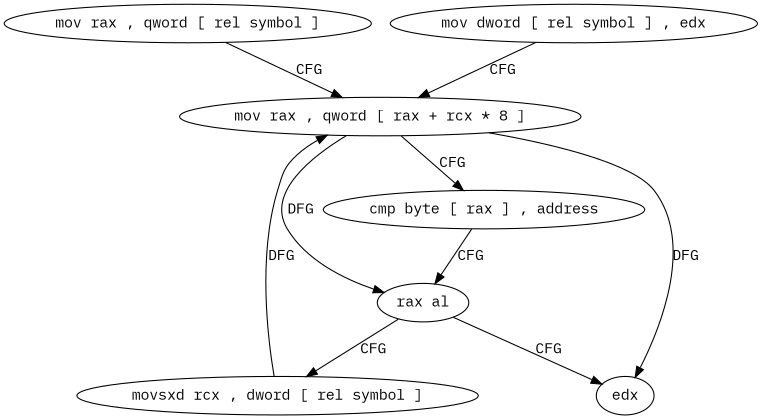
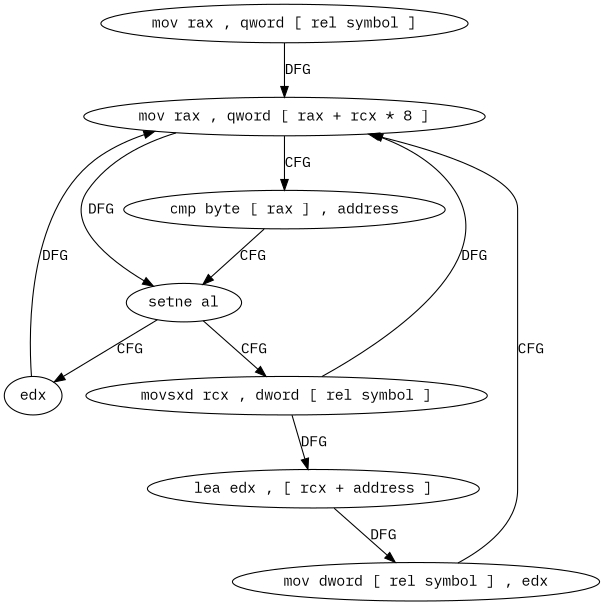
  digraph {
    fontname="IBM Plex Mono"
    node [fontname="IBM Plex Mono"]
    edge [fontname="IBM Plex Mono"]
    n1 [label="mov rax , qword [ rel symbol ]"]
    n2 [label="mov rax , qword [ rax + rcx * 8 ]"]
    n3 [label="movsxd rcx , dword [ rel symbol ]"]
+   n4 [label="lea edx , [ rcx + address ]"]
    n5 [label="cmp byte [ rax ] , address"]
-   n6 [label="rax al"]
+   n6 [label="setne al"]
    n7 [label=edx]
    n8 [label="mov dword [ rel symbol ] , edx"]
-   n1 -> n2 [label=CFG]
+   n1 -> n2 [label=DFG]
    n2 -> n5 [label=CFG]
    n2 -> n6 [label=DFG]
-   n2 -> n7 [label=DFG]
+   n7 -> n2 [label=DFG]
    n3 -> n2 [label=DFG]
+   n3 -> n4 [label=DFG]
+   n4 -> n8 [label=DFG]
    n5 -> n6 [label=CFG]
    n6 -> n3 [label=CFG]
    n6 -> n7 [label=CFG]
    n8 -> n2 [label=CFG]
  }
